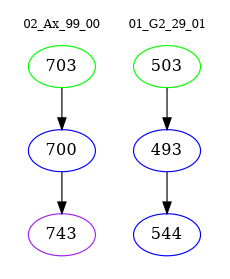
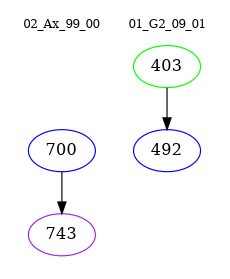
  digraph {
    node [color=blue]
    edge [color=black]
-   n1 [color=green label=703]
    n2 [label=700]
    n3 [color=purple label=743]
-   n4 [color=green label=503]
-   n5 [label=493]
-   n6 [label=544]
+   n4 [color=green label=403]
+   n5 [label=492]
    subgraph cluster_1 {
      color=white
      fontsize=10
      label="02_Ax_99_00"
-     n1
      n2
      n3
    }
    subgraph cluster_2 {
      color=white
      fontsize=10
-     label="01_G2_29_01"
+     label="01_G2_09_01"
      n4
      n5
-     n6
    }
-   n1 -> n2
    n2 -> n3
    n4 -> n5
-   n5 -> n6
  }
